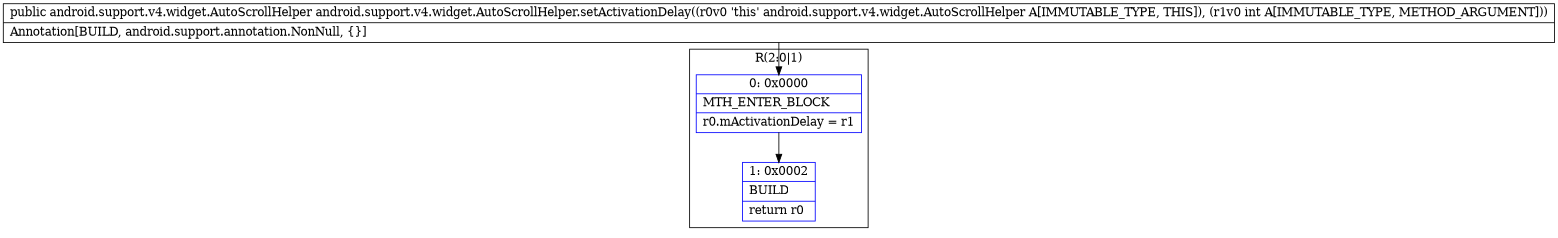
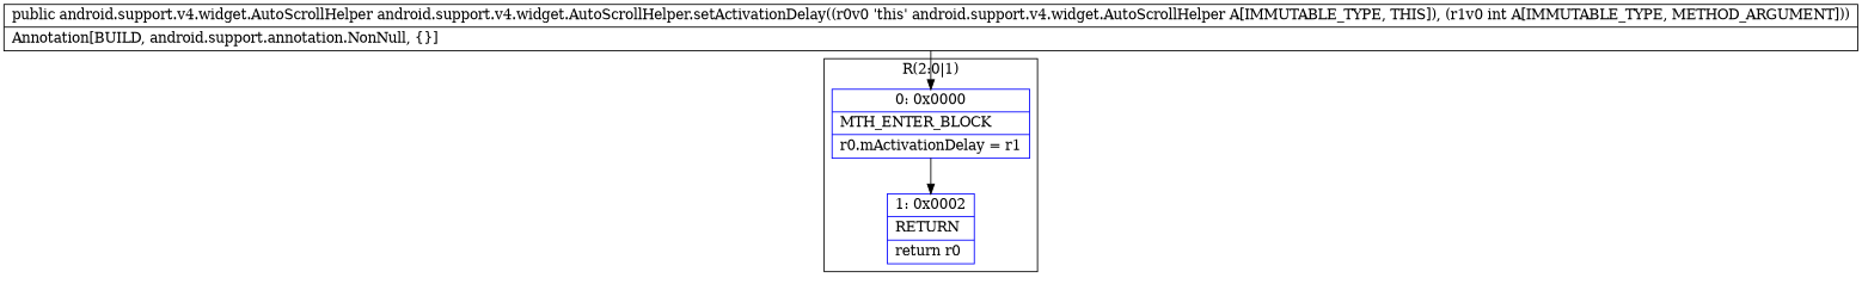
  digraph {
    node [color=blue shape=record]
    n1 [label="{0\:\ 0x0000|MTH_ENTER_BLOCK\l|r0.mActivationDelay = r1\l}"]
-   n2 [label="{1\:\ 0x0002|BUILD\l|return r0\l}"]
+   n2 [label="{1\:\ 0x0002|RETURN\l|return r0\l}"]
    n3 [label="{public android.support.v4.widget.AutoScrollHelper android.support.v4.widget.AutoScrollHelper.setActivationDelay((r0v0 'this' android.support.v4.widget.AutoScrollHelper A[IMMUTABLE_TYPE, THIS]), (r1v0 int A[IMMUTABLE_TYPE, METHOD_ARGUMENT]))  | Annotation[BUILD, android.support.annotation.NonNull, \{\}]\l}" color=""]
    subgraph cluster_1 {
      label="R(2:0|1)"
      n1
      n2
    }
    n1 -> n2
    n3 -> n1
  }
